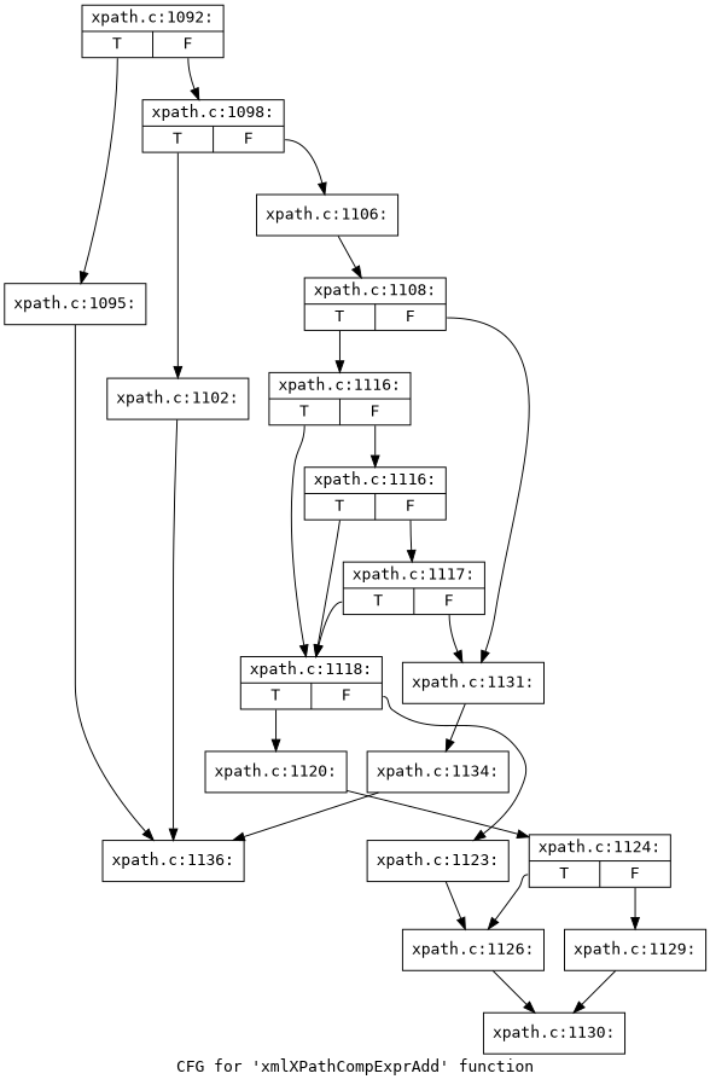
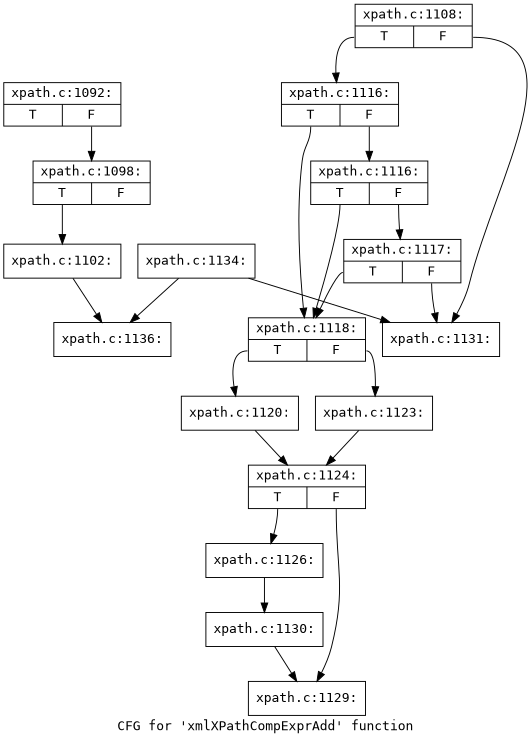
  digraph {
    fontname="DejaVu Sans Mono"
    label="CFG for 'xmlXPathCompExprAdd' function"
    node [fontname="DejaVu Sans Mono" shape=record]
    edge [fontname="DejaVu Sans Mono"]
    n1 [label="{xpath.c:1092:|{<s0>T|<s1>F}}"]
-   n2 [label="{xpath.c:1095:}"]
    n3 [label="{xpath.c:1098:|{<s0>T|<s1>F}}"]
    n4 [label="{xpath.c:1108:|{<s0>T|<s1>F}}"]
    n5 [label="{xpath.c:1116:|{<s0>T|<s1>F}}"]
    n6 [label="{xpath.c:1131:}"]
    n7 [label="{xpath.c:1136:}"]
    n8 [label="{xpath.c:1102:}"]
-   n9 [label="{xpath.c:1106:}"]
    n10 [label="{xpath.c:1118:|{<s0>T|<s1>F}}"]
    n11 [label="{xpath.c:1116:|{<s0>T|<s1>F}}"]
    n12 [label="{xpath.c:1134:}"]
    n13 [label="{xpath.c:1120:}"]
    n14 [label="{xpath.c:1123:}"]
    n15 [label="{xpath.c:1117:|{<s0>T|<s1>F}}"]
    n16 [label="{xpath.c:1124:|{<s0>T|<s1>F}}"]
    n17 [label="{xpath.c:1126:}"]
    n18 [label="{xpath.c:1129:}"]
    n19 [label="{xpath.c:1130:}"]
-   n1 -> n2 [tailport=s0]
    n1 -> n3 [tailport=s1]
-   n2 -> n7
    n3 -> n8 [tailport=s0]
-   n3 -> n9 [tailport=s1]
    n4 -> n5 [tailport=s0]
    n4 -> n6 [tailport=s1]
    n5 -> n10 [tailport=s0]
    n5 -> n11 [tailport=s1]
-   n6 -> n12
+   n12 -> n6
    n8 -> n7
-   n9 -> n4
    n10 -> n13 [tailport=s0]
    n10 -> n14 [tailport=s1]
    n11 -> n10 [tailport=s0]
    n11 -> n15 [tailport=s1]
    n12 -> n7
    n13 -> n16
-   n14 -> n17
+   n14 -> n16
    n15 -> n6 [tailport=s1]
    n15 -> n10 [tailport=s0]
    n16 -> n17 [tailport=s0]
    n16 -> n18 [tailport=s1]
    n17 -> n19
-   n18 -> n19
+   n19 -> n18
  }
